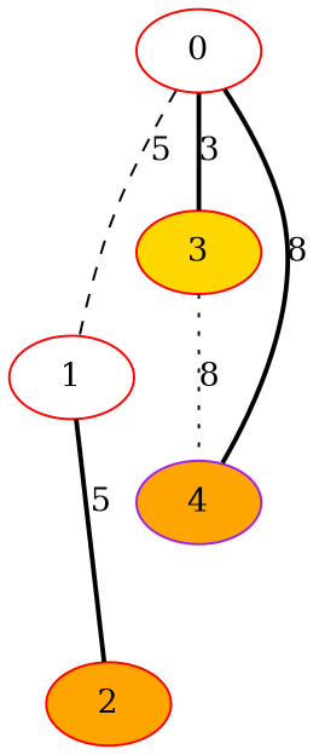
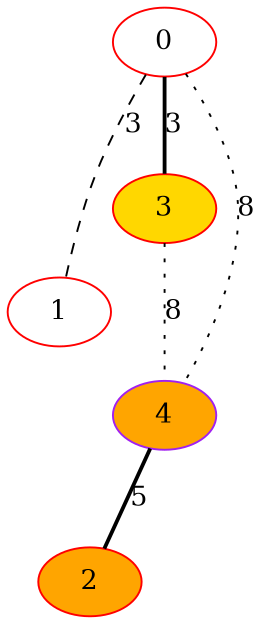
  graph {
    node [color=red fillcolor=white style=filled weight=1]
    edge [style=bold]
    0
    1
    3 [fillcolor=gold]
    4 [color=purple fillcolor=orange weight=4]
    2 [fillcolor=orange]
-   0 -- 1 [label=5 style=dashed]
+   0 -- 1 [label=3 style=dashed]
    0 -- 3 [label=3]
-   0 -- 4 [label=8]
-   1 -- 2 [label=5]
+   0 -- 4 [label=8 style=dotted]
+   4 -- 2 [label=5]
    3 -- 4 [label=8 style=dotted]
  }
